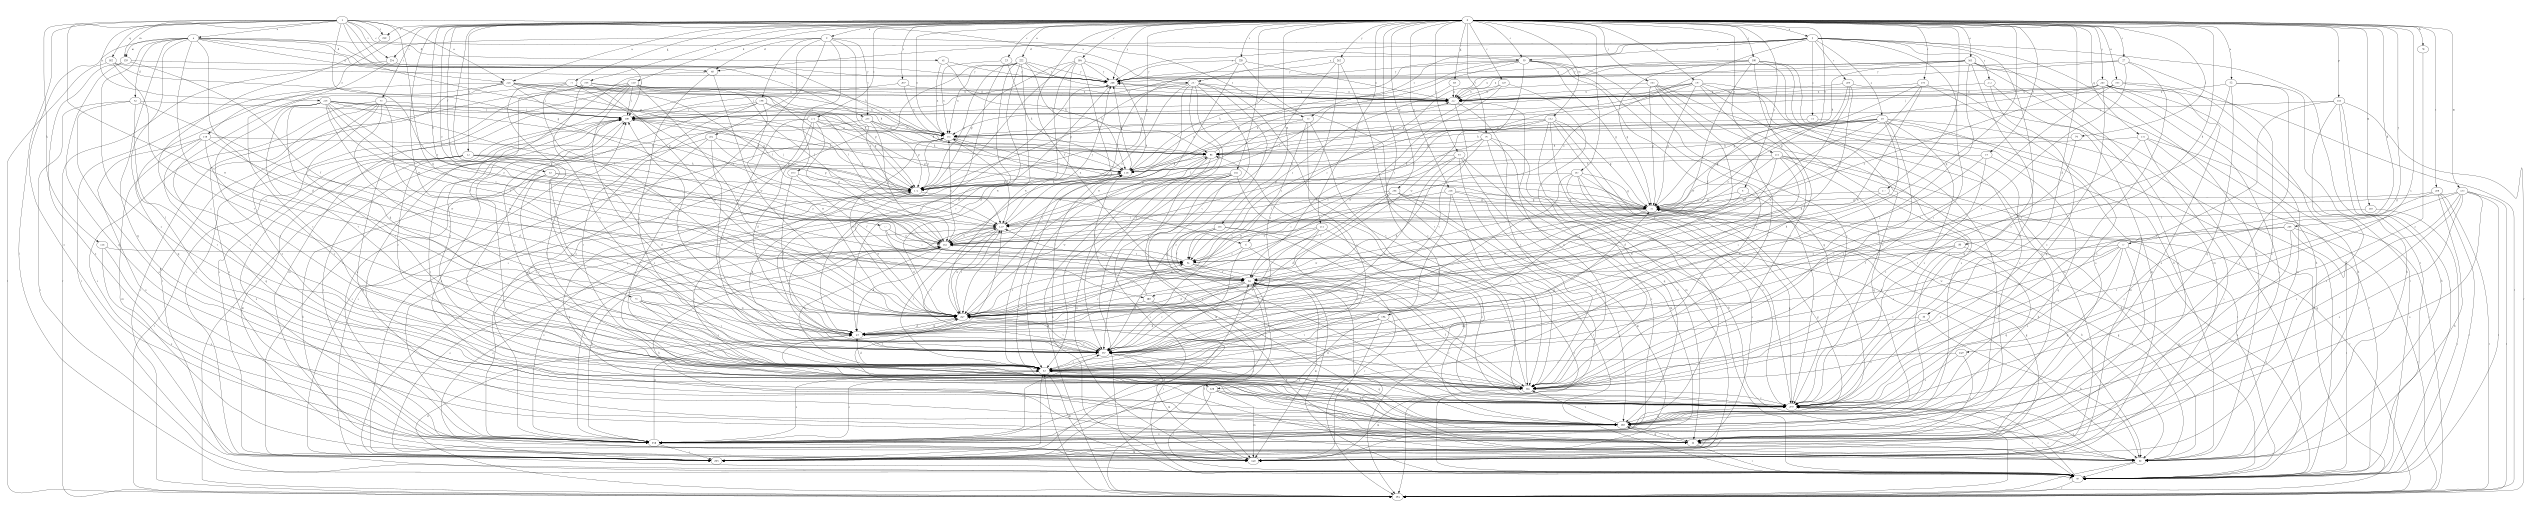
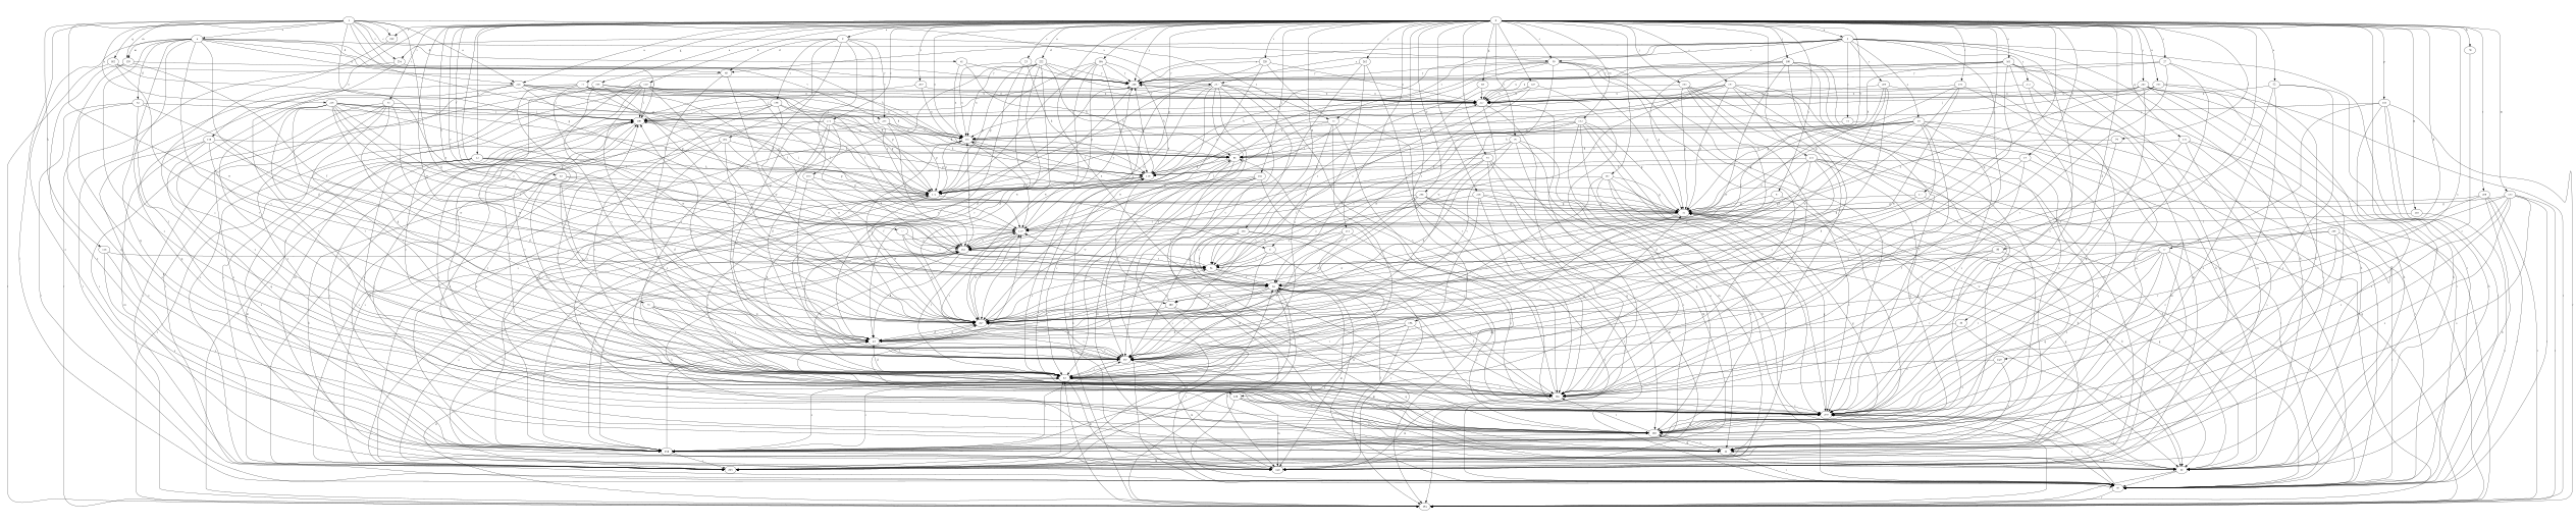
  strict digraph {
    fontname="EB Garamond"
    node [fontname="EB Garamond"]
    edge [fontname="EB Garamond"]
    0
    2
    3
    12
    19
    23
    27
    30
    33
    37
    45
    47
    52
    63
    64
    68
    71
    75
    77
    78
    80
    86
    93
    94
    95
    100
    101
    102
    110
    132
    133
    136
    138
    144
    145
    151
    158
    161
    162
    163
    172
    176
    177
    180
    184
    187
    193
    196
    197
    208
    209
    212
    218
    222
    226
    228
    229
    231
    246
    247
    249
    251
    262
    263
    264
    268
    271
    234
    6
    40
    53
    103
    198
    202
    216
    235
    97
    257
    10
    22
    31
    204
    272
    279
    118
    43
    183
    258
    54
    194
    140
    237
    11
    227
    76
    129
    32
    205
    108
    128
    1
    4
    116
    139
    182
    214
    41
    42
    0 -> 2 [label=a]
    0 -> 3 [label=a]
    0 -> 12 [label=b]
    0 -> 19 [label=b]
    0 -> 23 [label=c]
    0 -> 27 [label=c]
    0 -> 30 [label=c]
    0 -> 33 [label=d]
    0 -> 37 [label=d]
    0 -> 45 [label=e]
    0 -> 47 [label=e]
    0 -> 52 [label=e]
    0 -> 63 [label=f]
    0 -> 64 [label=f]
    0 -> 68 [label=g]
    0 -> 71 [label=g]
    0 -> 75 [label=g]
    0 -> 77 [label=h]
    0 -> 78 [label=h]
    0 -> 80 [label=h]
    0 -> 86 [label=h]
    0 -> 93 [label=i]
    0 -> 94 [label=i]
    0 -> 95 [label=i]
    0 -> 100 [label=j]
    0 -> 101 [label=j]
    0 -> 102 [label=j]
    0 -> 110 [label=k]
    0 -> 132 [label=m]
    0 -> 133 [label=m]
    0 -> 136 [label=m]
    0 -> 138 [label=m]
    0 -> 144 [label=n]
    0 -> 145 [label=n]
    0 -> 151 [label=n]
    0 -> 158 [label=o]
    0 -> 161 [label=o]
    0 -> 162 [label=o]
    0 -> 163 [label=p]
    0 -> 172 [label=p]
    0 -> 176 [label=q]
    0 -> 177 [label=q]
    0 -> 180 [label=q]
    0 -> 184 [label=r]
    0 -> 187 [label=r]
    0 -> 193 [label=r]
    0 -> 196 [label=s]
    0 -> 197 [label=s]
    0 -> 208 [label=t]
    0 -> 209 [label=t]
    0 -> 212 [label=t]
    0 -> 218 [label=u]
    0 -> 222 [label=u]
    0 -> 226 [label=u]
    0 -> 228 [label=v]
    0 -> 229 [label=v]
    0 -> 231 [label=v]
    0 -> 246 [label=w]
    0 -> 247 [label=w]
    0 -> 249 [label=x]
    0 -> 251 [label=x]
    0 -> 262 [label=y]
    0 -> 263 [label=y]
-   0 -> 264 [label=y]
+   0 -> 22 [label=y]
    0 -> 268 [label=y]
    0 -> 271 [label=z]
    2 -> 234 [label=v]
    2 -> 6 [label=a]
    2 -> 40 [label=d]
    2 -> 53 [label=e]
    2 -> 103 [label=j]
    2 -> 198 [label=s]
    2 -> 202 [label=s]
    2 -> 216 [label=t]
    2 -> 235 [label=v]
    3 -> 30 [label=c]
    3 -> 268 [label=y]
    3 -> 6 [label=a]
    3 -> 40 [label=d]
    3 -> 53 [label=e]
    3 -> 216 [label=t]
    3 -> 97 [label=i]
    3 -> 257 [label=x]
    3 -> 10 [label=a]
    3 -> 22 [label=b]
    3 -> 31 [label=c]
    3 -> 204 [label=s]
    3 -> 272 [label=z]
    3 -> 279 [label=z]
    12 -> 172 [label=p]
    12 -> 118 [label=k]
    12 -> 43 [label=d]
    12 -> 183 [label=q]
    12 -> 258 [label=x]
    12 -> 54 [label=e]
    12 -> 194 [label=r]
    12 -> 140 [label=m]
    19 -> 216 [label=t]
    19 -> 118 [label=k]
    19 -> 183 [label=q]
    19 -> 237 [label=v]
    23 -> 151 [label=n]
    23 -> 268 [label=y]
    23 -> 118 [label=k]
    23 -> 237 [label=v]
    27 -> 268 [label=y]
    27 -> 279 [label=z]
    27 -> 237 [label=v]
    27 -> 11 [label=a]
    27 -> 227 [label=u]
    30 -> 172 [label=p]
    30 -> 247 [label=w]
    30 -> 268 [label=y]
    30 -> 216 [label=t]
    30 -> 279 [label=z]
    30 -> 118 [label=k]
    30 -> 183 [label=q]
    30 -> 76 [label=g]
    30 -> 129 [label=l]
    33 -> 22 [label=b]
    33 -> 279 [label=z]
    33 -> 43 [label=d]
    37 -> 247 [label=w]
    37 -> 216 [label=t]
    37 -> 97 [label=i]
    37 -> 279 [label=z]
    37 -> 183 [label=q]
    37 -> 258 [label=x]
    37 -> 54 [label=e]
    45 -> 247 [label=w]
    45 -> 22 [label=b]
    45 -> 118 [label=k]
    45 -> 183 [label=q]
    45 -> 140 [label=m]
    45 -> 237 [label=v]
    47 -> 247 [label=w]
    47 -> 279 [label=z]
    47 -> 76 [label=g]
    52 -> 22 [label=b]
    52 -> 183 [label=q]
    52 -> 258 [label=x]
    52 -> 237 [label=v]
    52 -> 227 [label=u]
    63 -> 162 [label=o]
    63 -> 172 [label=p]
    63 -> 22 [label=b]
    63 -> 32 [label=c]
-   64 -> 247 [label=w]
+   64 -> 180 [label=w]
    64 -> 97 [label=i]
    64 -> 279 [label=z]
    64 -> 43 [label=d]
    64 -> 140 [label=m]
    64 -> 237 [label=v]
    64 -> 205 [label=s]
    68 -> 54 [label=e]
    68 -> 227 [label=u]
    71 -> 247 [label=w]
    71 -> 216 [label=t]
    71 -> 237 [label=v]
    71 -> 32 [label=c]
    75 -> 151 [label=n]
    75 -> 162 [label=o]
    75 -> 247 [label=w]
    75 -> 97 [label=i]
    75 -> 237 [label=v]
    75 -> 227 [label=u]
    75 -> 129 [label=l]
    77 -> 162 [label=o]
    77 -> 247 [label=w]
    77 -> 54 [label=e]
    78 -> 279 [label=z]
    80 -> 64 [label=f]
    80 -> 216 [label=t]
    80 -> 183 [label=q]
    80 -> 54 [label=e]
    86 -> 118 [label=k]
    86 -> 140 [label=m]
    86 -> 11 [label=a]
    86 -> 227 [label=u]
    86 -> 32 [label=c]
    93 -> 247 [label=w]
    93 -> 279 [label=z]
    93 -> 258 [label=x]
    93 -> 237 [label=v]
    93 -> 32 [label=c]
    93 -> 205 [label=s]
    93 -> 108 [label=j]
    94 -> 86 [label=h]
    94 -> 216 [label=t]
    95 -> 86 [label=h]
    95 -> 43 [label=d]
    95 -> 183 [label=q]
    95 -> 54 [label=e]
    95 -> 11 [label=a]
    95 -> 205 [label=s]
    100 -> 172 [label=p]
    100 -> 247 [label=w]
    100 -> 268 [label=y]
    100 -> 22 [label=b]
    100 -> 258 [label=x]
    100 -> 11 [label=a]
    100 -> 76 [label=g]
    100 -> 128 [label=h]
    101 -> 216 [label=t]
    101 -> 258 [label=x]
    101 -> 140 [label=m]
    101 -> 237 [label=v]
    101 -> 227 [label=u]
    101 -> 76 [label=g]
    102 -> 172 [label=p]
    102 -> 247 [label=w]
    102 -> 279 [label=z]
    102 -> 140 [label=m]
    102 -> 32 [label=c]
    102 -> 205 [label=s]
    110 -> 151 [label=n]
    110 -> 247 [label=w]
    110 -> 279 [label=z]
    110 -> 194 [label=r]
    110 -> 140 [label=m]
    110 -> 237 [label=v]
    110 -> 227 [label=u]
    110 -> 129 [label=l]
    110 -> 205 [label=s]
    110 -> 108 [label=j]
    132 -> 64 [label=f]
    132 -> 151 [label=n]
    132 -> 97 [label=i]
    132 -> 22 [label=b]
    132 -> 279 [label=z]
    132 -> 54 [label=e]
    132 -> 140 [label=m]
    132 -> 76 [label=g]
    133 -> 216 [label=t]
    133 -> 97 [label=i]
    133 -> 279 [label=z]
    133 -> 183 [label=q]
    133 -> 258 [label=x]
    133 -> 194 [label=r]
    133 -> 11 [label=a]
    133 -> 76 [label=g]
    136 -> 64 [label=f]
    136 -> 162 [label=o]
    136 -> 279 [label=z]
    136 -> 183 [label=q]
    136 -> 237 [label=v]
    138 -> 97 [label=i]
    138 -> 129 [label=l]
    144 -> 247 [label=w]
    144 -> 216 [label=t]
    144 -> 237 [label=v]
    144 -> 227 [label=u]
    144 -> 129 [label=l]
    145 -> 162 [label=o]
    145 -> 22 [label=b]
    145 -> 237 [label=v]
    145 -> 11 [label=a]
    145 -> 227 [label=u]
    151 -> 86 [label=h]
    151 -> 247 [label=w]
    151 -> 76 [label=g]
    151 -> 129 [label=l]
    151 -> 205 [label=s]
    158 -> 86 [label=h]
    158 -> 43 [label=d]
    158 -> 183 [label=q]
    158 -> 258 [label=x]
    158 -> 140 [label=m]
    158 -> 32 [label=c]
    161 -> 86 [label=h]
    161 -> 268 [label=y]
    161 -> 22 [label=b]
    161 -> 279 [label=z]
    161 -> 140 [label=m]
    161 -> 227 [label=u]
    161 -> 32 [label=c]
    161 -> 205 [label=s]
    161 -> 108 [label=j]
    162 -> 151 [label=n]
    162 -> 22 [label=b]
    162 -> 43 [label=d]
    162 -> 258 [label=x]
    162 -> 54 [label=e]
    163 -> 97 [label=i]
    163 -> 22 [label=b]
    163 -> 279 [label=z]
    163 -> 194 [label=r]
    163 -> 205 [label=s]
    163 -> 108 [label=j]
    172 -> 151 [label=n]
    172 -> 247 [label=w]
    172 -> 279 [label=z]
    172 -> 118 [label=k]
    172 -> 76 [label=g]
    172 -> 108 [label=j]
    176 -> 86 [label=h]
    176 -> 97 [label=i]
    176 -> 194 [label=r]
    176 -> 32 [label=c]
    176 -> 205 [label=s]
    177 -> 247 [label=w]
    177 -> 194 [label=r]
    177 -> 76 [label=g]
    180 -> 247 [label=w]
    180 -> 97 [label=i]
    180 -> 22 [label=b]
    180 -> 118 [label=k]
    184 -> 172 [label=p]
    184 -> 247 [label=w]
    184 -> 268 [label=y]
    184 -> 118 [label=k]
    184 -> 43 [label=d]
    184 -> 258 [label=x]
    184 -> 32 [label=c]
    187 -> 172 [label=p]
    187 -> 22 [label=b]
    187 -> 279 [label=z]
    187 -> 258 [label=x]
    187 -> 237 [label=v]
    187 -> 76 [label=g]
    187 -> 205 [label=s]
    193 -> 162 [label=o]
    193 -> 247 [label=w]
    193 -> 11 [label=a]
    193 -> 227 [label=u]
    193 -> 76 [label=g]
    196 -> 216 [label=t]
    196 -> 43 [label=d]
    196 -> 258 [label=x]
    196 -> 140 [label=m]
    196 -> 237 [label=v]
    197 -> 151 [label=n]
    197 -> 162 [label=o]
    197 -> 216 [label=t]
    197 -> 279 [label=z]
    197 -> 118 [label=k]
    197 -> 183 [label=q]
    197 -> 258 [label=x]
    197 -> 227 [label=u]
    197 -> 76 [label=g]
    208 -> 97 [label=i]
    208 -> 22 [label=b]
    208 -> 279 [label=z]
    208 -> 194 [label=r]
    208 -> 76 [label=g]
    209 -> 151 [label=n]
    209 -> 227 [label=u]
    209 -> 205 [label=s]
    212 -> 32 [label=c]
    218 -> 216 [label=t]
    218 -> 54 [label=e]
    218 -> 140 [label=m]
    218 -> 76 [label=g]
    218 -> 32 [label=c]
    222 -> 151 [label=n]
    222 -> 172 [label=p]
    222 -> 247 [label=w]
    222 -> 268 [label=y]
    222 -> 118 [label=k]
    222 -> 43 [label=d]
    222 -> 237 [label=v]
    222 -> 227 [label=u]
    222 -> 205 [label=s]
    226 -> 86 [label=h]
    226 -> 172 [label=p]
    226 -> 97 [label=i]
    226 -> 279 [label=z]
    226 -> 183 [label=q]
    226 -> 227 [label=u]
    226 -> 76 [label=g]
    226 -> 108 [label=j]
    228 -> 247 [label=w]
    228 -> 268 [label=y]
    228 -> 216 [label=t]
    228 -> 227 [label=u]
    228 -> 129 [label=l]
    229 -> 247 [label=w]
    229 -> 216 [label=t]
    229 -> 54 [label=e]
    229 -> 227 [label=u]
    231 -> 64 [label=f]
    231 -> 97 [label=i]
    231 -> 22 [label=b]
    231 -> 118 [label=k]
    231 -> 43 [label=d]
    231 -> 183 [label=q]
    231 -> 237 [label=v]
    246 -> 64 [label=f]
    246 -> 97 [label=i]
    246 -> 43 [label=d]
    246 -> 194 [label=r]
    246 -> 76 [label=g]
    246 -> 129 [label=l]
    247 -> 43 [label=d]
    247 -> 54 [label=e]
    247 -> 237 [label=v]
    247 -> 129 [label=l]
    249 -> 279 [label=z]
    249 -> 11 [label=a]
    249 -> 32 [label=c]
    251 -> 162 [label=o]
    251 -> 247 [label=w]
    251 -> 97 [label=i]
    251 -> 237 [label=v]
    251 -> 32 [label=c]
    262 -> 268 [label=y]
    262 -> 279 [label=z]
    262 -> 237 [label=v]
    262 -> 32 [label=c]
    263 -> 97 [label=i]
    263 -> 279 [label=z]
    263 -> 194 [label=r]
    263 -> 140 [label=m]
    263 -> 227 [label=u]
    263 -> 76 [label=g]
    263 -> 205 [label=s]
    263 -> 108 [label=j]
    264 -> 162 [label=o]
    264 -> 97 [label=i]
    264 -> 194 [label=r]
    264 -> 11 [label=a]
    264 -> 32 [label=c]
    268 -> 227 [label=u]
    268 -> 205 [label=s]
    271 -> 64 [label=f]
    271 -> 151 [label=n]
    271 -> 279 [label=z]
    271 -> 118 [label=k]
    271 -> 43 [label=d]
    271 -> 258 [label=x]
    271 -> 237 [label=v]
    271 -> 76 [label=g]
    234 -> 268 [label=y]
    234 -> 216 [label=t]
    234 -> 194 [label=r]
    6 -> 54 [label=e]
    6 -> 194 [label=r]
    6 -> 32 [label=c]
    40 -> 247 [label=w]
    40 -> 32 [label=c]
    40 -> 205 [label=s]
    53 -> 151 [label=n]
    53 -> 194 [label=r]
    53 -> 237 [label=v]
    53 -> 129 [label=l]
    53 -> 32 [label=c]
    103 -> 64 [label=f]
    103 -> 172 [label=p]
    103 -> 43 [label=d]
    198 -> 172 [label=p]
    198 -> 247 [label=w]
    198 -> 216 [label=t]
    198 -> 258 [label=x]
    198 -> 129 [label=l]
    198 -> 108 [label=j]
    202 -> 86 [label=h]
    202 -> 172 [label=p]
    202 -> 279 [label=z]
    202 -> 32 [label=c]
    202 -> 205 [label=s]
    216 -> 64 [label=f]
    216 -> 86 [label=h]
    216 -> 247 [label=w]
    216 -> 279 [label=z]
    216 -> 140 [label=m]
    216 -> 227 [label=u]
    216 -> 108 [label=j]
    235 -> 86 [label=h]
    235 -> 151 [label=n]
    235 -> 162 [label=o]
    235 -> 172 [label=p]
    235 -> 32 [label=c]
    97 -> 279 [label=z]
    97 -> 194 [label=r]
    97 -> 76 [label=g]
    257 -> 162 [label=o]
    257 -> 172 [label=p]
    257 -> 247 [label=w]
    257 -> 216 [label=t]
    257 -> 97 [label=i]
    257 -> 279 [label=z]
    257 -> 183 [label=q]
    257 -> 237 [label=v]
    257 -> 227 [label=u]
    257 -> 108 [label=j]
    10 -> 64 [label=f]
    10 -> 86 [label=h]
    10 -> 151 [label=n]
    10 -> 162 [label=o]
    10 -> 216 [label=t]
    10 -> 97 [label=i]
    10 -> 279 [label=z]
    10 -> 140 [label=m]
    10 -> 76 [label=g]
    10 -> 32 [label=c]
    22 -> 64 [label=f]
    22 -> 97 [label=i]
    22 -> 279 [label=z]
    22 -> 194 [label=r]
    22 -> 76 [label=g]
    22 -> 129 [label=l]
    31 -> 151 [label=n]
    31 -> 194 [label=r]
    204 -> 64 [label=f]
    204 -> 247 [label=w]
    204 -> 97 [label=i]
    204 -> 43 [label=d]
    204 -> 227 [label=u]
    272 -> 183 [label=q]
    272 -> 140 [label=m]
    272 -> 227 [label=u]
    279 -> 97 [label=i]
    279 -> 183 [label=q]
    279 -> 76 [label=g]
    279 -> 108 [label=j]
    118 -> 172 [label=p]
    118 -> 268 [label=y]
    118 -> 227 [label=u]
    118 -> 32 [label=c]
    43 -> 247 [label=w]
    43 -> 54 [label=e]
    43 -> 237 [label=v]
    43 -> 108 [label=j]
    183 -> 216 [label=t]
    183 -> 43 [label=d]
    183 -> 258 [label=x]
    183 -> 11 [label=a]
    183 -> 76 [label=g]
    183 -> 32 [label=c]
    183 -> 108 [label=j]
    258 -> 64 [label=f]
    258 -> 247 [label=w]
    258 -> 268 [label=y]
    258 -> 140 [label=m]
    258 -> 237 [label=v]
    258 -> 129 [label=l]
    258 -> 32 [label=c]
    258 -> 205 [label=s]
    54 -> 64 [label=f]
    54 -> 162 [label=o]
    54 -> 216 [label=t]
    54 -> 129 [label=l]
    194 -> 64 [label=f]
    194 -> 86 [label=h]
    194 -> 279 [label=z]
    194 -> 43 [label=d]
    194 -> 32 [label=c]
    140 -> 162 [label=o]
    140 -> 118 [label=k]
    140 -> 108 [label=j]
    237 -> 172 [label=h]
    237 -> 183 [label=q]
    237 -> 140 [label=m]
    237 -> 32 [label=c]
    11 -> 172 [label=p]
    11 -> 97 [label=i]
    11 -> 22 [label=b]
    11 -> 183 [label=q]
    11 -> 108 [label=j]
    227 -> 268 [label=y]
    227 -> 216 [label=t]
    227 -> 237 [label=v]
    227 -> 108 [label=j]
    76 -> 151 [label=n]
    76 -> 247 [label=w]
    76 -> 22 [label=b]
    76 -> 237 [label=v]
    76 -> 129 [label=l]
    129 -> 162 [label=o]
    129 -> 247 [label=w]
    129 -> 268 [label=y]
    129 -> 258 [label=x]
    129 -> 237 [label=v]
    32 -> 162 [label=o]
    32 -> 216 [label=t]
    32 -> 43 [label=d]
    32 -> 183 [label=q]
    32 -> 258 [label=x]
    32 -> 140 [label=m]
    32 -> 76 [label=g]
    32 -> 129 [label=l]
    205 -> 162 [label=o]
    205 -> 76 [label=g]
    205 -> 32 [label=c]
    108 -> 151 [label=n]
    108 -> 216 [label=t]
    108 -> 118 [label=k]
    108 -> 194 [label=r]
    108 -> 11 [label=a]
    128 -> 97 [label=i]
    128 -> 279 [label=z]
    128 -> 140 [label=m]
    128 -> 11 [label=a]
    1 -> 30 [label=c]
    1 -> 172 [label=p]
    1 -> 180 [label=q]
    1 -> 212 [label=t]
    1 -> 226 [label=u]
    1 -> 247 [label=w]
    1 -> 234 [label=v]
    1 -> 97 [label=i]
    1 -> 257 [label=x]
    1 -> 118 [label=k]
    1 -> 76 [label=g]
    1 -> 4 [label=a]
    1 -> 116 [label=k]
    1 -> 139 [label=m]
    1 -> 182 [label=q]
    1 -> 214 [label=t]
    4 -> 226 [label=u]
    4 -> 40 [label=d]
    4 -> 235 [label=v]
    4 -> 279 [label=z]
    4 -> 43 [label=d]
    4 -> 183 [label=q]
    4 -> 258 [label=x]
    4 -> 237 [label=v]
    4 -> 108 [label=j]
    4 -> 128 [label=l]
    4 -> 139 [label=m]
    4 -> 41 [label=d]
    4 -> 42 [label=d]
    116 -> 258 [label=x]
    116 -> 54 [label=e]
    116 -> 11 [label=a]
    139 -> 64 [label=f]
    139 -> 268 [label=y]
    139 -> 183 [label=q]
    139 -> 258 [label=x]
    182 -> 162 [label=o]
    182 -> 268 [label=y]
    182 -> 194 [label=r]
    182 -> 237 [label=v]
    214 -> 64 [label=f]
    214 -> 86 [label=h]
    214 -> 162 [label=o]
    214 -> 172 [label=p]
    214 -> 247 [label=w]
    214 -> 43 [label=d]
    214 -> 54 [label=e]
    214 -> 237 [label=v]
    214 -> 129 [label=l]
    214 -> 32 [label=c]
    214 -> 108 [label=j]
    41 -> 86 [label=h]
    41 -> 151 [label=n]
    41 -> 268 [label=y]
    42 -> 64 [label=f]
    42 -> 216 [label=t]
    42 -> 97 [label=i]
    42 -> 11 [label=a]
    42 -> 108 [label=j]
  }
